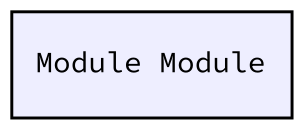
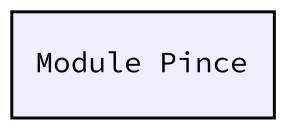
  digraph {
    compound=true
    fontname="Source Code Pro"
-   n1 [fillcolor="#eeeeff" fontname="Source Code Pro" fontsize=10 label="Module Module" pencolor=black shape=box style=filled]
+   n1 [fillcolor="#eeeeff" fontname="Source Code Pro" fontsize=10 label="Module Pince" pencolor=black shape=box style=filled]
  }
